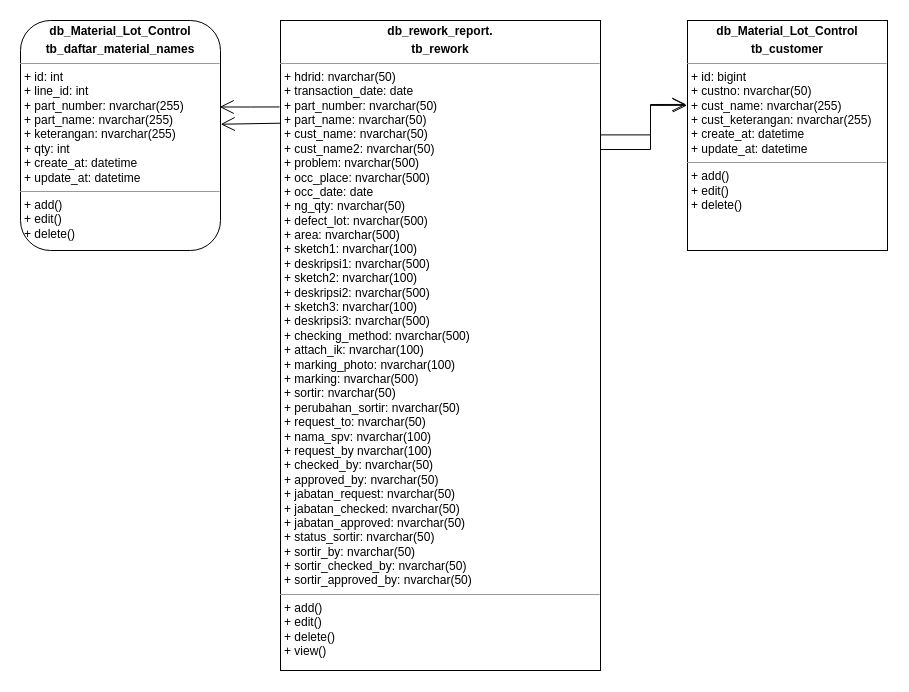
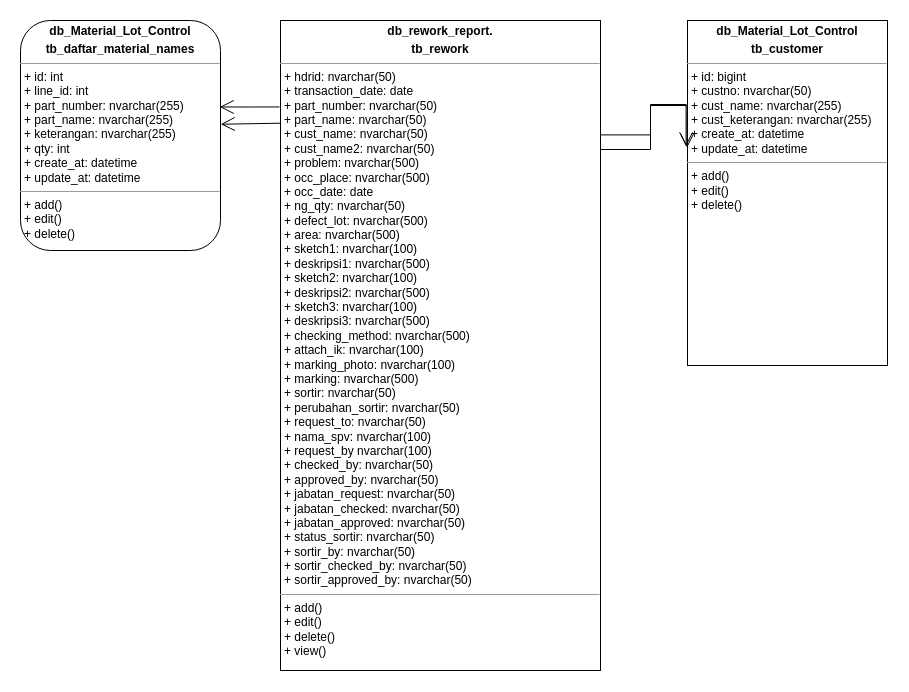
  <mxCell id="0" />
  <mxCell id="1" parent="0" />
  <mxCell id="2" value="&lt;p style=&quot;margin:0px;margin-top:4px;text-align:center;&quot;&gt;&lt;b&gt;db_rework_report.&lt;/b&gt;&lt;/p&gt;&lt;p style=&quot;margin:0px;margin-top:4px;text-align:center;&quot;&gt;&lt;b&gt;tb_rework&lt;/b&gt;&lt;/p&gt;&lt;hr size=&quot;1&quot;&gt;&lt;p style=&quot;margin:0px;margin-left:4px;&quot;&gt;+ hdrid: nvarchar(50)&lt;/p&gt;&lt;p style=&quot;margin:0px;margin-left:4px;&quot;&gt;+ transaction_date: date&lt;/p&gt;&lt;p style=&quot;margin:0px;margin-left:4px;&quot;&gt;+ part_number: nvarchar(50)&lt;/p&gt;&lt;p style=&quot;margin:0px;margin-left:4px;&quot;&gt;+ part_name: nvarchar(50)&lt;/p&gt;&lt;p style=&quot;margin:0px;margin-left:4px;&quot;&gt;+ cust_name: nvarchar(50)&lt;/p&gt;&lt;p style=&quot;margin:0px;margin-left:4px;&quot;&gt;+ cust_name2: nvarchar(50)&lt;/p&gt;&lt;p style=&quot;margin:0px;margin-left:4px;&quot;&gt;+ problem: nvarchar(500)&lt;/p&gt;&lt;p style=&quot;margin:0px;margin-left:4px;&quot;&gt;+ occ_place: nvarchar(500)&lt;/p&gt;&lt;p style=&quot;margin:0px;margin-left:4px;&quot;&gt;+ occ_date: date&lt;/p&gt;&lt;p style=&quot;margin:0px;margin-left:4px;&quot;&gt;+ ng_qty: nvarchar(50)&lt;/p&gt;&lt;p style=&quot;margin:0px;margin-left:4px;&quot;&gt;+ defect_lot: nvarchar(500)&lt;/p&gt;&lt;p style=&quot;margin:0px;margin-left:4px;&quot;&gt;+ area: nvarchar(500)&lt;/p&gt;&lt;p style=&quot;margin:0px;margin-left:4px;&quot;&gt;+ sketch1: nvarchar(100)&lt;/p&gt;&lt;p style=&quot;margin:0px;margin-left:4px;&quot;&gt;+ deskripsi1: nvarchar(500)&lt;/p&gt;&lt;p style=&quot;margin:0px;margin-left:4px;&quot;&gt;+ sketch2: nvarchar(100)&lt;/p&gt;&lt;p style=&quot;margin:0px;margin-left:4px;&quot;&gt;+ deskripsi2: nvarchar(500)&lt;/p&gt;&lt;p style=&quot;margin:0px;margin-left:4px;&quot;&gt;+ sketch3: nvarchar(100)&lt;/p&gt;&lt;p style=&quot;margin:0px;margin-left:4px;&quot;&gt;+ deskripsi3: nvarchar(500)&lt;/p&gt;&lt;p style=&quot;margin:0px;margin-left:4px;&quot;&gt;+ checking_method: nvarchar(500)&lt;/p&gt;&lt;p style=&quot;margin:0px;margin-left:4px;&quot;&gt;+ attach_ik: nvarchar(100)&lt;/p&gt;&lt;p style=&quot;margin:0px;margin-left:4px;&quot;&gt;+ marking_photo: nvarchar(100)&lt;/p&gt;&lt;p style=&quot;margin:0px;margin-left:4px;&quot;&gt;+ marking: nvarchar(500)&lt;/p&gt;&lt;p style=&quot;margin:0px;margin-left:4px;&quot;&gt;+ sortir: nvarchar(50)&lt;/p&gt;&lt;p style=&quot;margin:0px;margin-left:4px;&quot;&gt;+ perubahan_sortir: nvarchar(50)&lt;/p&gt;&lt;p style=&quot;margin:0px;margin-left:4px;&quot;&gt;+ request_to: nvarchar(50)&lt;/p&gt;&lt;p style=&quot;margin:0px;margin-left:4px;&quot;&gt;+ nama_spv: nvarchar(100)&lt;/p&gt;&lt;p style=&quot;margin:0px;margin-left:4px;&quot;&gt;+ request_by nvarchar(100)&lt;/p&gt;&lt;p style=&quot;margin:0px;margin-left:4px;&quot;&gt;+ checked_by: nvarchar(50)&lt;/p&gt;&lt;p style=&quot;margin:0px;margin-left:4px;&quot;&gt;+ approved_by: nvarchar(50)&lt;/p&gt;&lt;p style=&quot;margin:0px;margin-left:4px;&quot;&gt;+ jabatan_request: nvarchar(50)&lt;/p&gt;&lt;p style=&quot;margin:0px;margin-left:4px;&quot;&gt;+ jabatan_checked: nvarchar(50)&lt;/p&gt;&lt;p style=&quot;margin:0px;margin-left:4px;&quot;&gt;+ jabatan_approved: nvarchar(50)&lt;/p&gt;&lt;p style=&quot;margin:0px;margin-left:4px;&quot;&gt;+ status_sortir: nvarchar(50)&lt;/p&gt;&lt;p style=&quot;margin:0px;margin-left:4px;&quot;&gt;+&amp;nbsp;sortir_by: nvarchar(50)&lt;/p&gt;&lt;p style=&quot;margin:0px;margin-left:4px;&quot;&gt;+ sortir_checked_by: nvarchar(50)&lt;/p&gt;&lt;p style=&quot;margin:0px;margin-left:4px;&quot;&gt;+ sortir_approved_by: nvarchar(50)&lt;/p&gt;&lt;hr size=&quot;1&quot;&gt;&lt;p style=&quot;margin:0px;margin-left:4px;&quot;&gt;+ add()&lt;/p&gt;&lt;p style=&quot;margin:0px;margin-left:4px;&quot;&gt;+ edit()&lt;/p&gt;&lt;p style=&quot;margin:0px;margin-left:4px;&quot;&gt;+ delete()&lt;/p&gt;&lt;p style=&quot;margin:0px;margin-left:4px;&quot;&gt;+ view()&lt;/p&gt;" style="verticalAlign=top;align=left;overflow=fill;html=1;whiteSpace=wrap;" vertex="1" parent="1"><mxGeometry x="280" y="20" width="320" height="650" as="geometry" /></mxCell>
  <mxCell id="3" value="&lt;p style=&quot;margin:0px;margin-top:4px;text-align:center;&quot;&gt;&lt;b&gt;db_Material_Lot_Control&lt;/b&gt;&lt;/p&gt;&lt;p style=&quot;margin:0px;margin-top:4px;text-align:center;&quot;&gt;&lt;b&gt;tb_daftar_material_names&lt;/b&gt;&lt;/p&gt;&lt;hr size=&quot;1&quot;&gt;&lt;p style=&quot;margin:0px;margin-left:4px;&quot;&gt;+ id: int&lt;/p&gt;&lt;p style=&quot;margin:0px;margin-left:4px;&quot;&gt;+ line_id: int&lt;/p&gt;&lt;p style=&quot;margin:0px;margin-left:4px;&quot;&gt;+ part_number: nvarchar(255)&lt;/p&gt;&lt;p style=&quot;margin:0px;margin-left:4px;&quot;&gt;+ part_name: nvarchar(255)&lt;/p&gt;&lt;p style=&quot;margin:0px;margin-left:4px;&quot;&gt;+ keterangan: nvarchar(255)&lt;/p&gt;&lt;p style=&quot;margin:0px;margin-left:4px;&quot;&gt;+ qty: int&lt;/p&gt;&lt;p style=&quot;margin:0px;margin-left:4px;&quot;&gt;+ create_at: datetime&lt;/p&gt;&lt;p style=&quot;margin:0px;margin-left:4px;&quot;&gt;+ update_at: datetime&lt;/p&gt;&lt;hr size=&quot;1&quot;&gt;&lt;p style=&quot;margin:0px;margin-left:4px;&quot;&gt;+ add()&lt;/p&gt;&lt;p style=&quot;margin:0px;margin-left:4px;&quot;&gt;+ edit()&lt;/p&gt;&lt;p style=&quot;margin:0px;margin-left:4px;&quot;&gt;+ delete()&lt;/p&gt;" style="verticalAlign=top;align=left;overflow=fill;html=1;whiteSpace=wrap;rounded=1;" vertex="1" parent="1"><mxGeometry x="20" y="20" width="200" height="230" as="geometry" /></mxCell>
  <mxCell id="4" value="" style="endArrow=open;endFill=1;endSize=12;html=1;rounded=0;exitX=-0.003;exitY=0.133;exitDx=0;exitDy=0;exitPerimeter=0;entryX=0.996;entryY=0.376;entryDx=0;entryDy=0;entryPerimeter=0;edgeStyle=orthogonalEdgeStyle;" edge="1" parent="1" source="2" target="3"><mxGeometry width="160" relative="1" as="geometry"><mxPoint x="140" y="105" as="sourcePoint" /><mxPoint x="140" y="106" as="targetPoint" /></mxGeometry></mxCell>
  <mxCell id="5" value="" style="endArrow=open;endFill=1;endSize=12;html=1;rounded=0;exitX=0.002;exitY=0.158;exitDx=0;exitDy=0;exitPerimeter=0;entryX=1.001;entryY=0.451;entryDx=0;entryDy=0;entryPerimeter=0;" edge="1" parent="1" source="2" target="3"><mxGeometry width="160" relative="1" as="geometry"><mxPoint x="259" y="121" as="sourcePoint" /><mxPoint x="140" y="121" as="targetPoint" /></mxGeometry></mxCell>
- <mxCell id="6" value="&lt;p style=&quot;margin:0px;margin-top:4px;text-align:center;&quot;&gt;&lt;b&gt;db_Material_Lot_Control&lt;/b&gt;&lt;/p&gt;&lt;p style=&quot;margin:0px;margin-top:4px;text-align:center;&quot;&gt;&lt;b&gt;tb_customer&lt;/b&gt;&lt;/p&gt;&lt;hr size=&quot;1&quot;&gt;&lt;p style=&quot;margin:0px;margin-left:4px;&quot;&gt;+ id: bigint&lt;/p&gt;&lt;p style=&quot;margin:0px;margin-left:4px;&quot;&gt;+ custno: nvarchar(50)&lt;/p&gt;&lt;p style=&quot;margin:0px;margin-left:4px;&quot;&gt;+ cust_name: nvarchar(255)&lt;/p&gt;&lt;p style=&quot;margin:0px;margin-left:4px;&quot;&gt;+ cust_keterangan: nvarchar(255)&lt;/p&gt;&lt;p style=&quot;margin:0px;margin-left:4px;&quot;&gt;+ create_at: datetime&lt;/p&gt;&lt;p style=&quot;margin:0px;margin-left:4px;&quot;&gt;+ update_at: datetime&lt;/p&gt;&lt;hr size=&quot;1&quot;&gt;&lt;p style=&quot;margin:0px;margin-left:4px;&quot;&gt;+ add()&lt;/p&gt;&lt;p style=&quot;margin:0px;margin-left:4px;&quot;&gt;+ edit()&lt;/p&gt;&lt;p style=&quot;margin:0px;margin-left:4px;&quot;&gt;+ delete()&lt;/p&gt;" style="verticalAlign=top;align=left;overflow=fill;html=1;whiteSpace=wrap;" vertex="1" parent="1"><mxGeometry x="687" y="20" width="200" height="230" as="geometry" /></mxCell>
+ <mxCell id="6" value="&lt;p style=&quot;margin:0px;margin-top:4px;text-align:center;&quot;&gt;&lt;b&gt;db_Material_Lot_Control&lt;/b&gt;&lt;/p&gt;&lt;p style=&quot;margin:0px;margin-top:4px;text-align:center;&quot;&gt;&lt;b&gt;tb_customer&lt;/b&gt;&lt;/p&gt;&lt;hr size=&quot;1&quot;&gt;&lt;p style=&quot;margin:0px;margin-left:4px;&quot;&gt;+ id: bigint&lt;/p&gt;&lt;p style=&quot;margin:0px;margin-left:4px;&quot;&gt;+ custno: nvarchar(50)&lt;/p&gt;&lt;p style=&quot;margin:0px;margin-left:4px;&quot;&gt;+ cust_name: nvarchar(255)&lt;/p&gt;&lt;p style=&quot;margin:0px;margin-left:4px;&quot;&gt;+ cust_keterangan: nvarchar(255)&lt;/p&gt;&lt;p style=&quot;margin:0px;margin-left:4px;&quot;&gt;+ create_at: datetime&lt;/p&gt;&lt;p style=&quot;margin:0px;margin-left:4px;&quot;&gt;+ update_at: datetime&lt;/p&gt;&lt;hr size=&quot;1&quot;&gt;&lt;p style=&quot;margin:0px;margin-left:4px;&quot;&gt;+ add()&lt;/p&gt;&lt;p style=&quot;margin:0px;margin-left:4px;&quot;&gt;+ edit()&lt;/p&gt;&lt;p style=&quot;margin:0px;margin-left:4px;&quot;&gt;+ delete()&lt;/p&gt;" style="verticalAlign=top;align=left;overflow=fill;html=1;whiteSpace=wrap;" vertex="1" parent="1"><mxGeometry x="687" y="20" width="200" height="345" as="geometry" /></mxCell>
  <mxCell id="7" value="" style="endArrow=open;endFill=1;endSize=12;html=1;rounded=0;entryX=-0.002;entryY=0.369;entryDx=0;entryDy=0;entryPerimeter=0;edgeStyle=orthogonalEdgeStyle;exitX=0.999;exitY=0.176;exitDx=0;exitDy=0;exitPerimeter=0;" edge="1" parent="1" source="2" target="6"><mxGeometry width="160" relative="1" as="geometry"><mxPoint x="610" y="135" as="sourcePoint" /><mxPoint x="610" y="116" as="targetPoint" /><Array as="points"><mxPoint x="650" y="134" /><mxPoint x="650" y="105" /></Array></mxGeometry></mxCell>
  <mxCell id="8" value="" style="endArrow=open;endFill=1;endSize=12;html=1;rounded=0;edgeStyle=orthogonalEdgeStyle;entryX=-0.007;entryY=0.365;entryDx=0;entryDy=0;entryPerimeter=0;" edge="1" parent="1" source="2" target="6"><mxGeometry width="160" relative="1" as="geometry"><mxPoint x="630" y="149" as="sourcePoint" /><mxPoint x="690" y="110" as="targetPoint" /><Array as="points"><mxPoint x="650" y="149" /><mxPoint x="650" y="104" /></Array></mxGeometry></mxCell>
